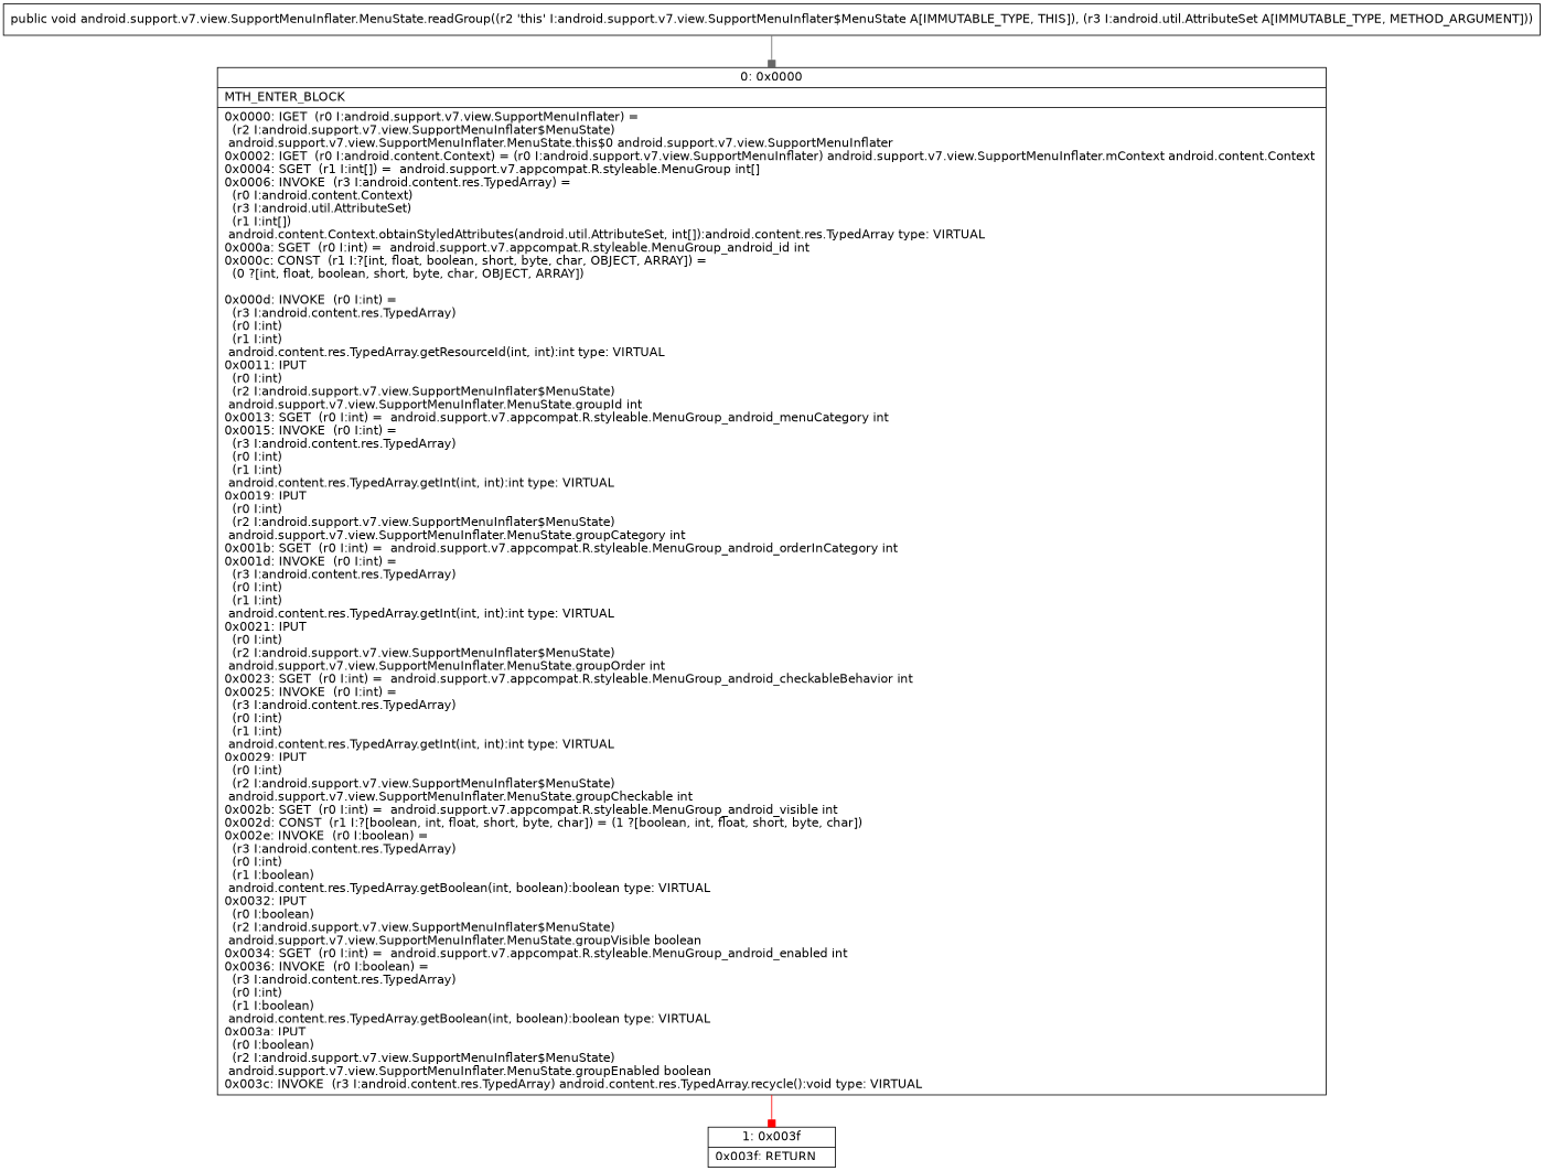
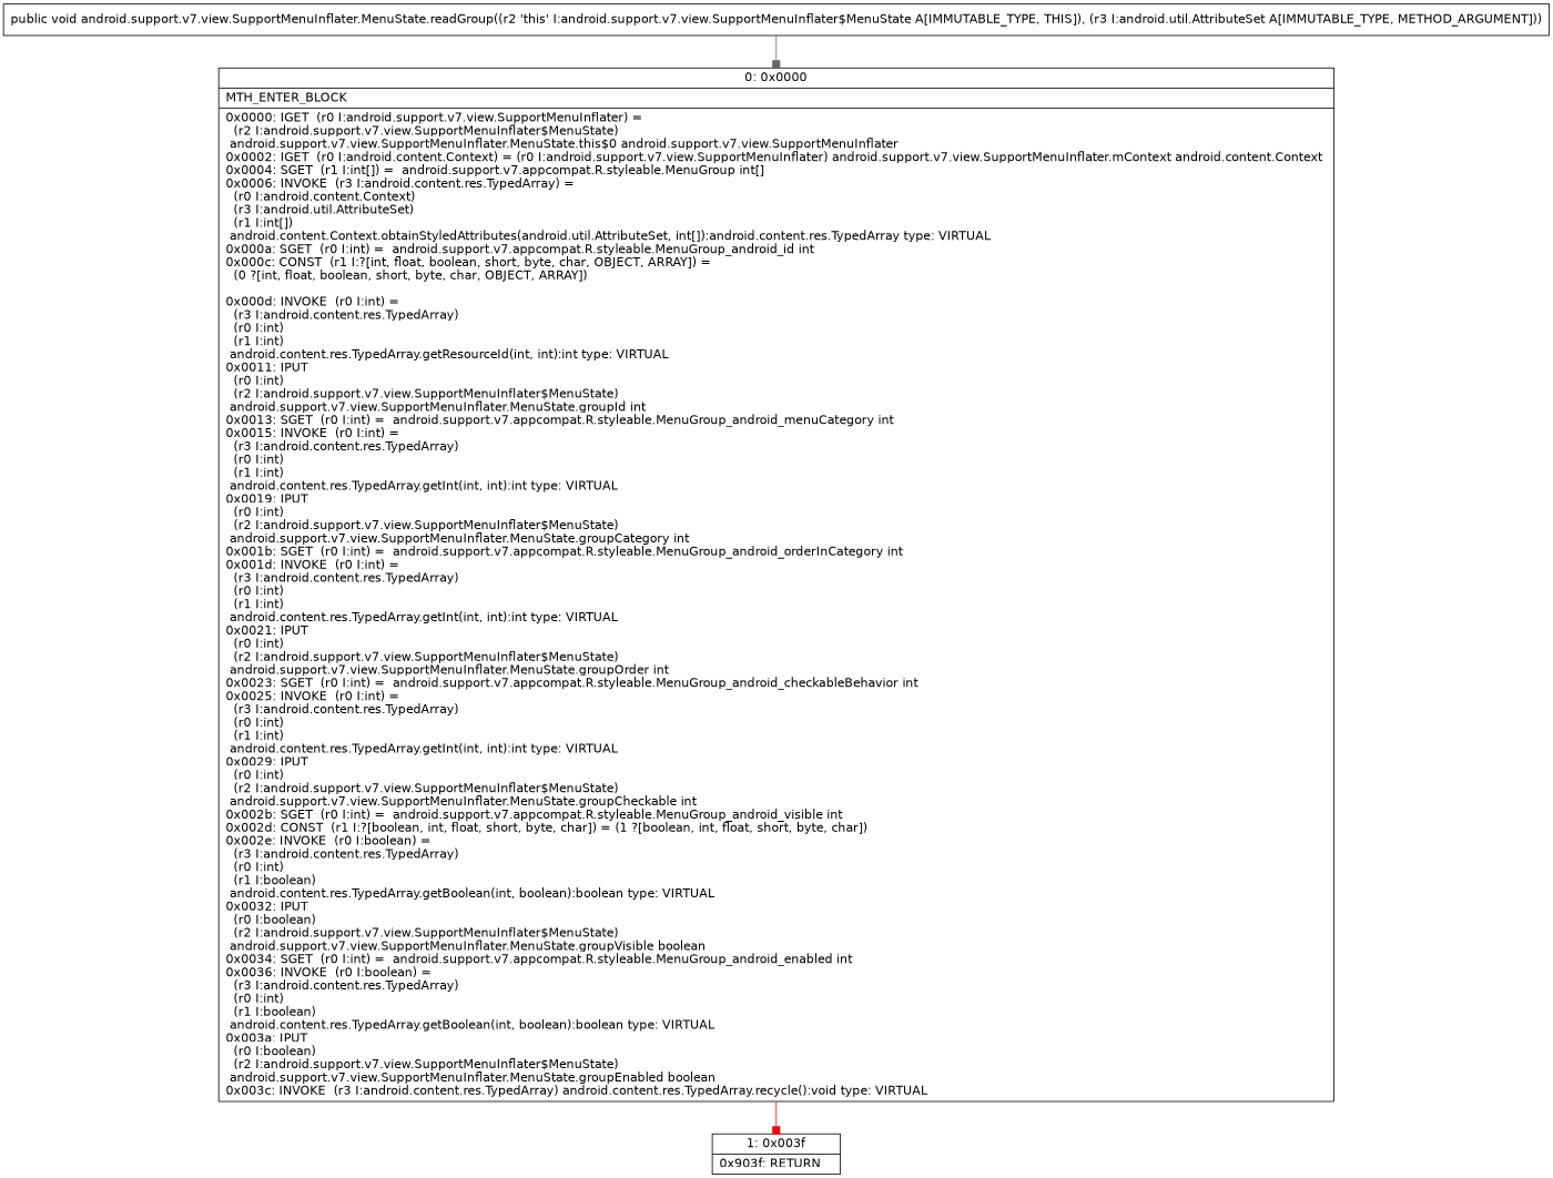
  digraph {
    fontname="DejaVu Sans"
    node [shape=record fontname="DejaVu Sans"]
    edge [arrowhead=box fontname="DejaVu Sans"]
    n1 [label="{0\:\ 0x0000|MTH_ENTER_BLOCK\l|0x0000: IGET  (r0 I:android.support.v7.view.SupportMenuInflater) = \l  (r2 I:android.support.v7.view.SupportMenuInflater$MenuState)\l android.support.v7.view.SupportMenuInflater.MenuState.this$0 android.support.v7.view.SupportMenuInflater \l0x0002: IGET  (r0 I:android.content.Context) = (r0 I:android.support.v7.view.SupportMenuInflater) android.support.v7.view.SupportMenuInflater.mContext android.content.Context \l0x0004: SGET  (r1 I:int[]) =  android.support.v7.appcompat.R.styleable.MenuGroup int[] \l0x0006: INVOKE  (r3 I:android.content.res.TypedArray) = \l  (r0 I:android.content.Context)\l  (r3 I:android.util.AttributeSet)\l  (r1 I:int[])\l android.content.Context.obtainStyledAttributes(android.util.AttributeSet, int[]):android.content.res.TypedArray type: VIRTUAL \l0x000a: SGET  (r0 I:int) =  android.support.v7.appcompat.R.styleable.MenuGroup_android_id int \l0x000c: CONST  (r1 I:?[int, float, boolean, short, byte, char, OBJECT, ARRAY]) = \l  (0 ?[int, float, boolean, short, byte, char, OBJECT, ARRAY])\l \l0x000d: INVOKE  (r0 I:int) = \l  (r3 I:android.content.res.TypedArray)\l  (r0 I:int)\l  (r1 I:int)\l android.content.res.TypedArray.getResourceId(int, int):int type: VIRTUAL \l0x0011: IPUT  \l  (r0 I:int)\l  (r2 I:android.support.v7.view.SupportMenuInflater$MenuState)\l android.support.v7.view.SupportMenuInflater.MenuState.groupId int \l0x0013: SGET  (r0 I:int) =  android.support.v7.appcompat.R.styleable.MenuGroup_android_menuCategory int \l0x0015: INVOKE  (r0 I:int) = \l  (r3 I:android.content.res.TypedArray)\l  (r0 I:int)\l  (r1 I:int)\l android.content.res.TypedArray.getInt(int, int):int type: VIRTUAL \l0x0019: IPUT  \l  (r0 I:int)\l  (r2 I:android.support.v7.view.SupportMenuInflater$MenuState)\l android.support.v7.view.SupportMenuInflater.MenuState.groupCategory int \l0x001b: SGET  (r0 I:int) =  android.support.v7.appcompat.R.styleable.MenuGroup_android_orderInCategory int \l0x001d: INVOKE  (r0 I:int) = \l  (r3 I:android.content.res.TypedArray)\l  (r0 I:int)\l  (r1 I:int)\l android.content.res.TypedArray.getInt(int, int):int type: VIRTUAL \l0x0021: IPUT  \l  (r0 I:int)\l  (r2 I:android.support.v7.view.SupportMenuInflater$MenuState)\l android.support.v7.view.SupportMenuInflater.MenuState.groupOrder int \l0x0023: SGET  (r0 I:int) =  android.support.v7.appcompat.R.styleable.MenuGroup_android_checkableBehavior int \l0x0025: INVOKE  (r0 I:int) = \l  (r3 I:android.content.res.TypedArray)\l  (r0 I:int)\l  (r1 I:int)\l android.content.res.TypedArray.getInt(int, int):int type: VIRTUAL \l0x0029: IPUT  \l  (r0 I:int)\l  (r2 I:android.support.v7.view.SupportMenuInflater$MenuState)\l android.support.v7.view.SupportMenuInflater.MenuState.groupCheckable int \l0x002b: SGET  (r0 I:int) =  android.support.v7.appcompat.R.styleable.MenuGroup_android_visible int \l0x002d: CONST  (r1 I:?[boolean, int, float, short, byte, char]) = (1 ?[boolean, int, float, short, byte, char]) \l0x002e: INVOKE  (r0 I:boolean) = \l  (r3 I:android.content.res.TypedArray)\l  (r0 I:int)\l  (r1 I:boolean)\l android.content.res.TypedArray.getBoolean(int, boolean):boolean type: VIRTUAL \l0x0032: IPUT  \l  (r0 I:boolean)\l  (r2 I:android.support.v7.view.SupportMenuInflater$MenuState)\l android.support.v7.view.SupportMenuInflater.MenuState.groupVisible boolean \l0x0034: SGET  (r0 I:int) =  android.support.v7.appcompat.R.styleable.MenuGroup_android_enabled int \l0x0036: INVOKE  (r0 I:boolean) = \l  (r3 I:android.content.res.TypedArray)\l  (r0 I:int)\l  (r1 I:boolean)\l android.content.res.TypedArray.getBoolean(int, boolean):boolean type: VIRTUAL \l0x003a: IPUT  \l  (r0 I:boolean)\l  (r2 I:android.support.v7.view.SupportMenuInflater$MenuState)\l android.support.v7.view.SupportMenuInflater.MenuState.groupEnabled boolean \l0x003c: INVOKE  (r3 I:android.content.res.TypedArray) android.content.res.TypedArray.recycle():void type: VIRTUAL \l}"]
-   n2 [label="{1\:\ 0x003f|0x003f: RETURN   \l}"]
+   n2 [label="{1\:\ 0x003f|0x903f: RETURN   \l}"]
    n3 [label="{public void android.support.v7.view.SupportMenuInflater.MenuState.readGroup((r2 'this' I:android.support.v7.view.SupportMenuInflater$MenuState A[IMMUTABLE_TYPE, THIS]), (r3 I:android.util.AttributeSet A[IMMUTABLE_TYPE, METHOD_ARGUMENT])) }"]
    n1 -> n2 [color=red]
    n3 -> n1 [color=gray40]
  }
